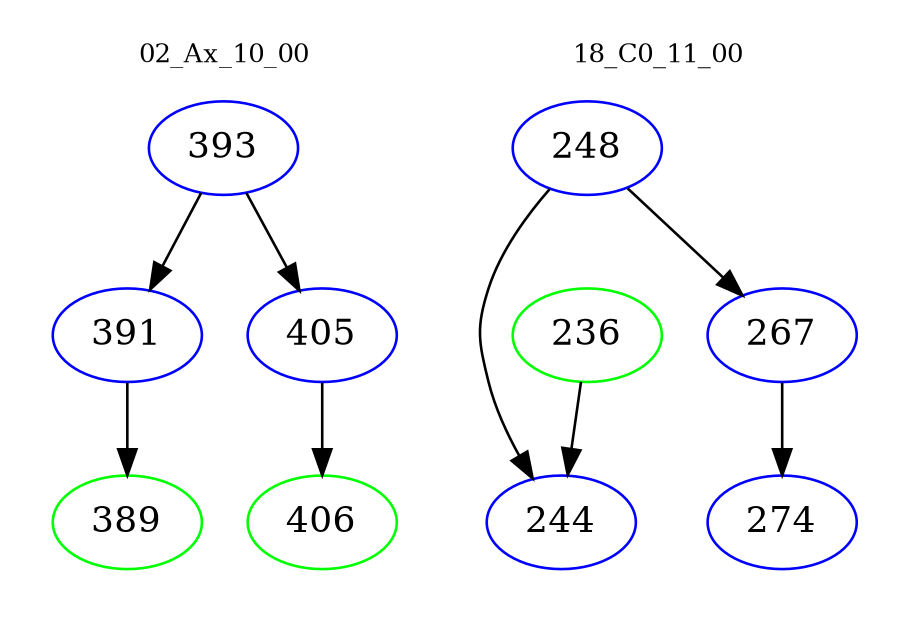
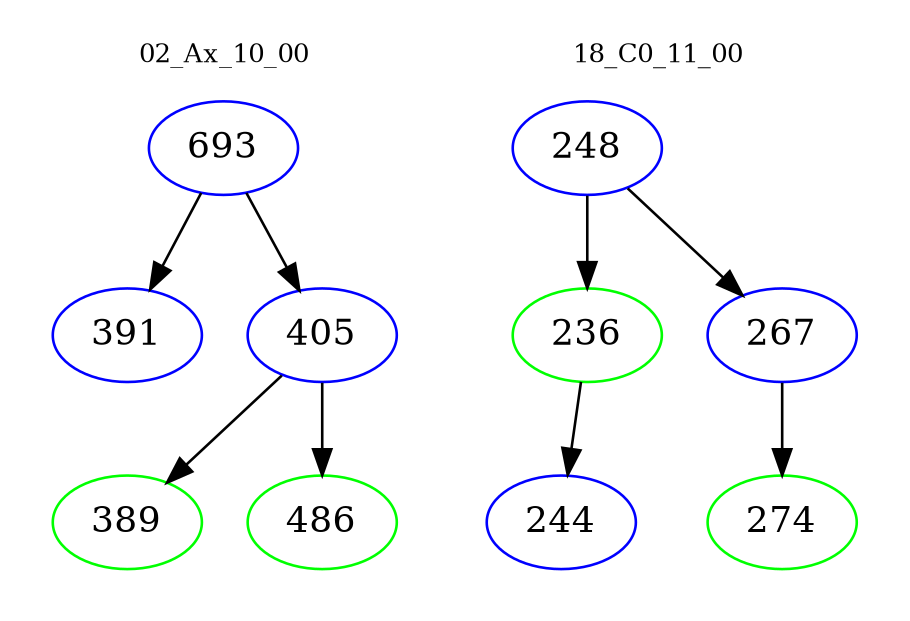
  digraph {
    node [color=blue]
    edge [color=black]
-   n1 [label=393]
+   n1 [label=693]
    n2 [label=391]
    n3 [label=405]
    n4 [color=green label=389]
-   n5 [color=green label=406]
+   n5 [color=green label=486]
    n6 [label=248]
    n7 [label=244]
    n8 [label=267]
    n9 [color=green label=236]
-   n10 [label=274]
+   n10 [color=green label=274]
    subgraph cluster_1 {
      color=white
      fontsize=10
      label="02_Ax_10_00"
      n1
      n2
      n3
      n4
      n5
    }
    subgraph cluster_2 {
      color=white
      fontsize=10
      label="18_C0_11_00"
      n6
      n7
      n8
      n9
      n10
    }
    n1 -> n2
    n1 -> n3
-   n2 -> n4
+   n3 -> n4
    n3 -> n5
-   n6 -> n7
+   n6 -> n9
    n6 -> n8
    n8 -> n10
    n9 -> n7
  }
